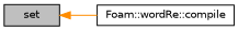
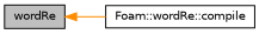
  digraph {
    rankdir=LR
    node [color=black fontname=Helvetica fontsize=10 shape=record]
-   n1 [fillcolor=grey75 fontcolor=black height=0.2 label=set style=filled width=0.4]
+   n1 [fillcolor=grey75 fontcolor=black height=0.2 label=wordRe style=filled width=0.4]
    n2 [height=0.2 label="Foam::wordRe::compile" width=0.4]
    n1 -> n2 [color=darkorange dir=back fontname=Helvetica fontsize=10 labelfontname=Helvetica labelfontsize=10 style=solid]
  }
